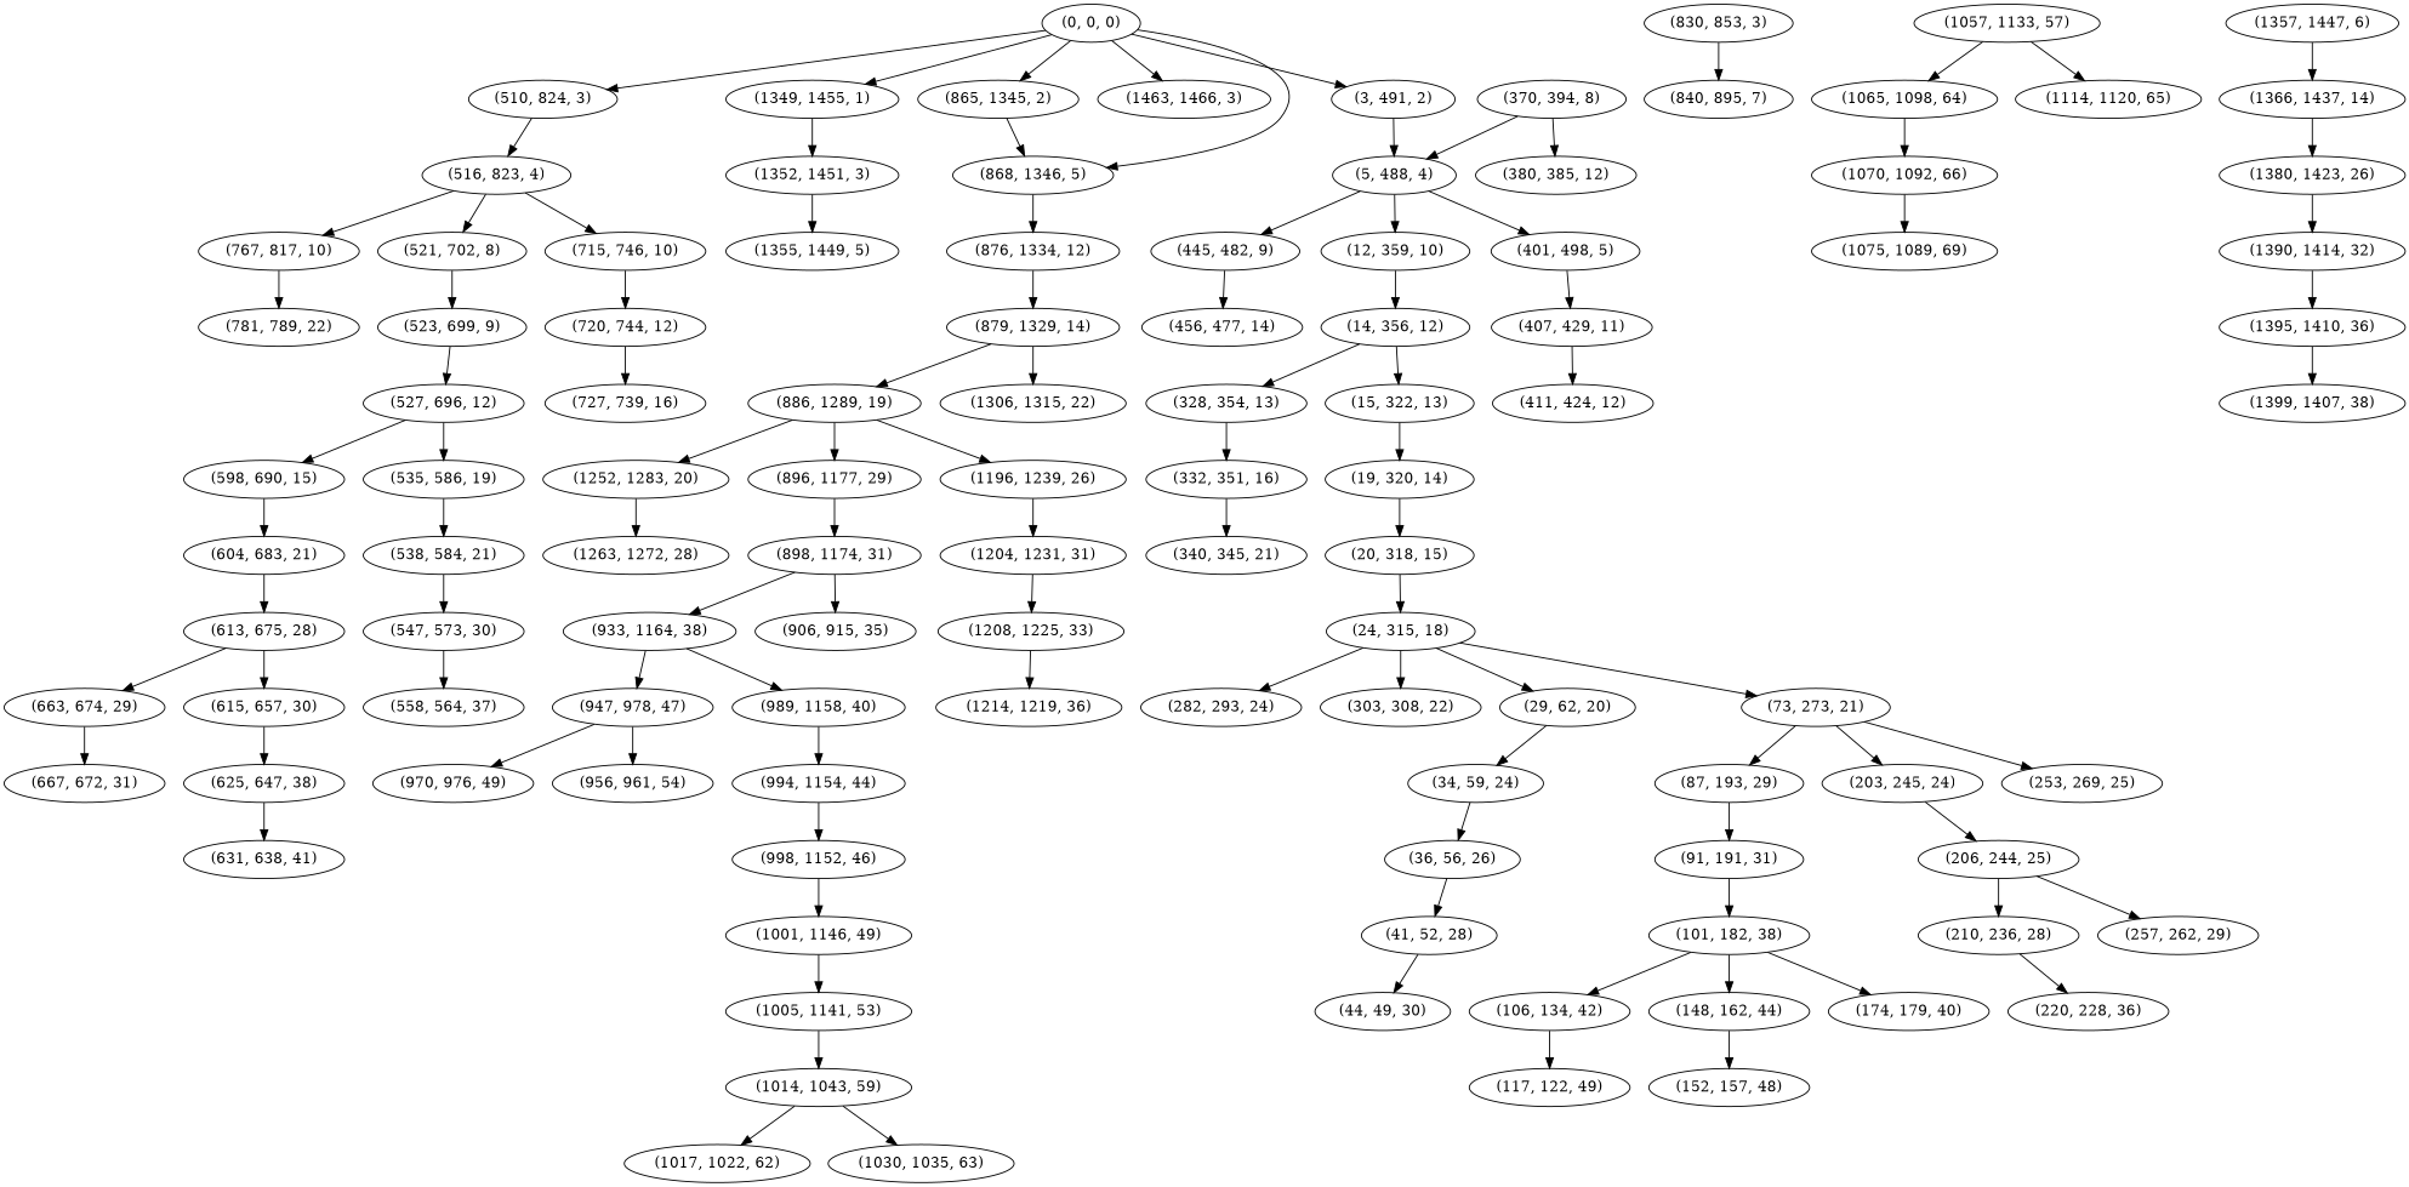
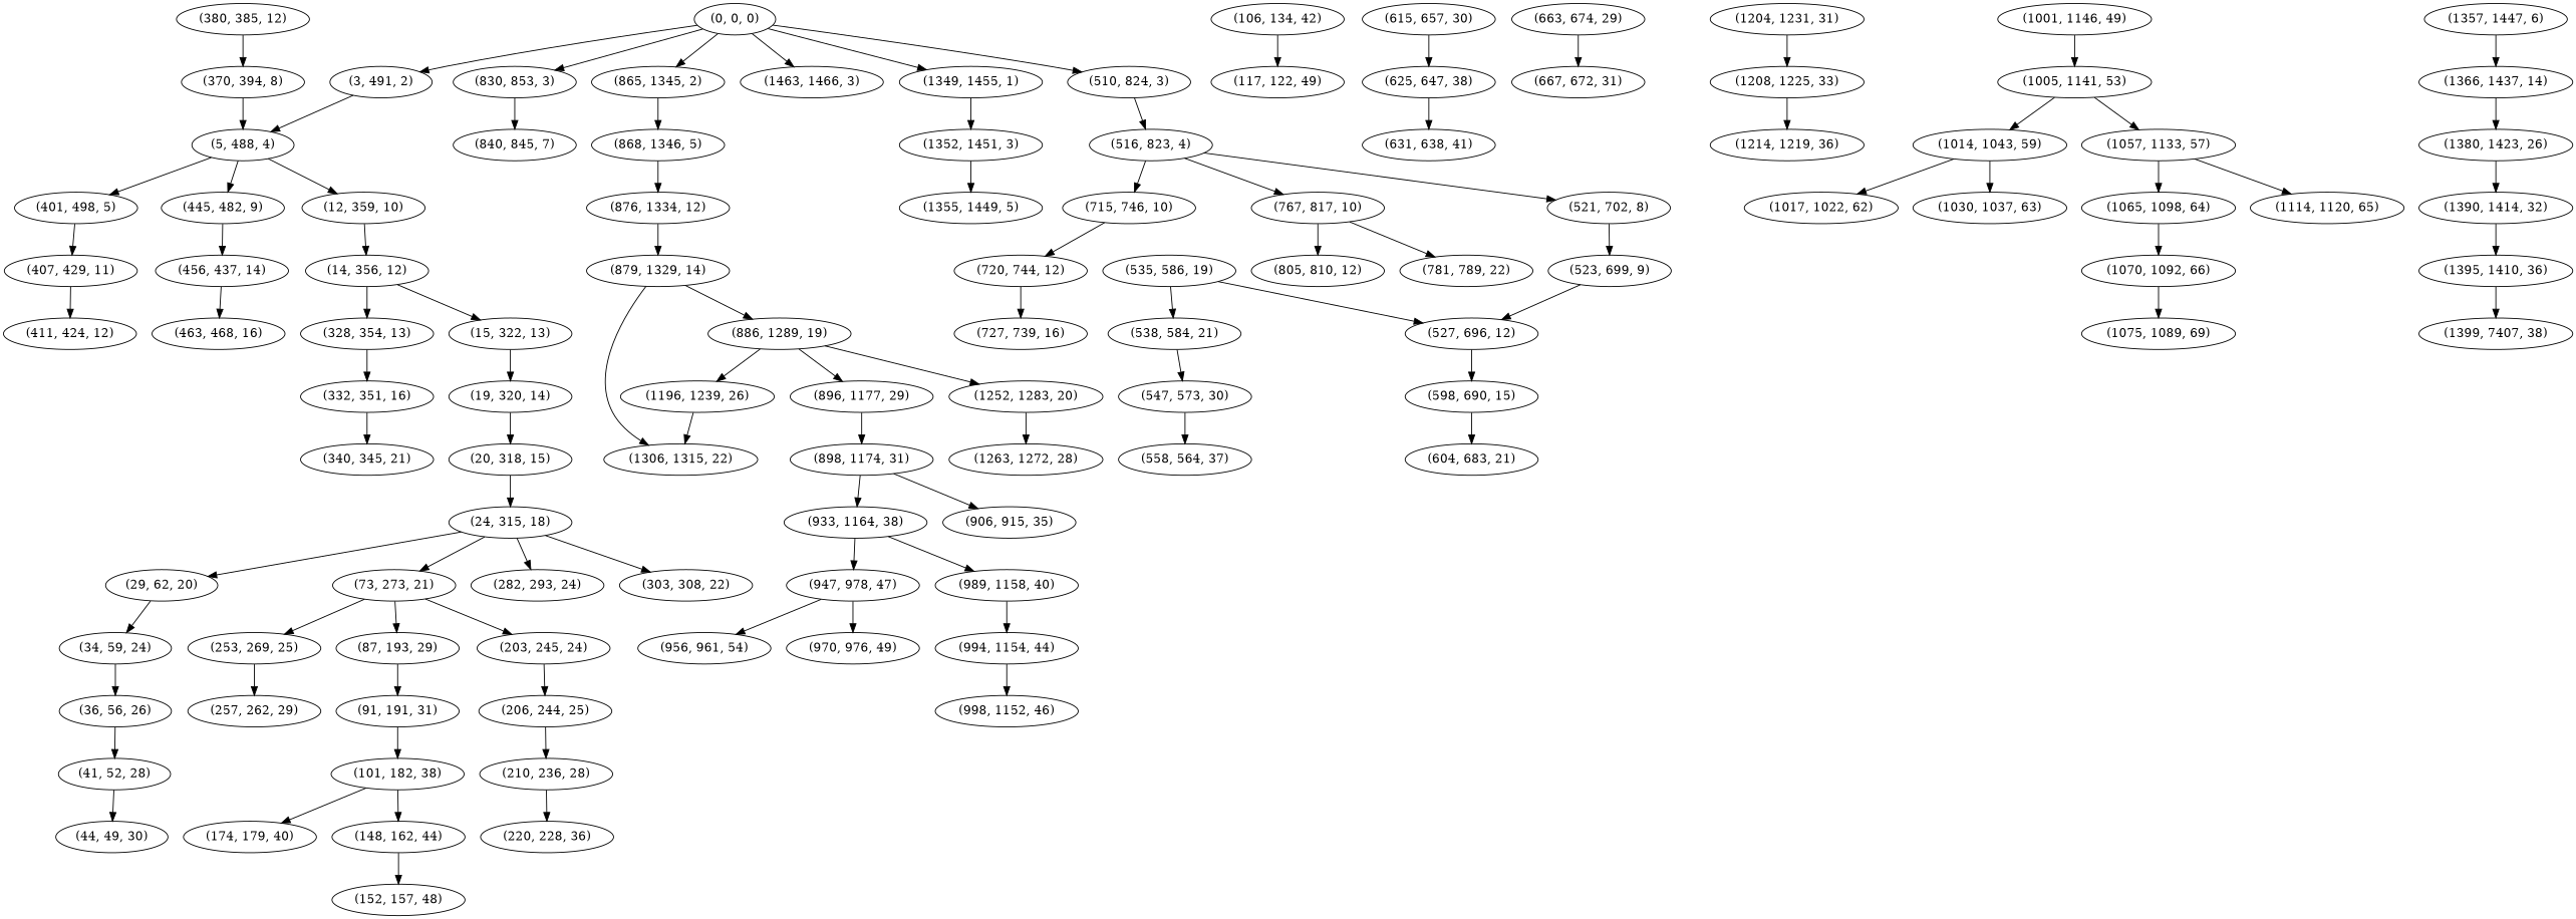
  digraph {
    "(0, 0, 0)"
    "(3, 491, 2)"
    "(510, 824, 3)"
    "(830, 853, 3)"
    "(865, 1345, 2)"
    "(1349, 1455, 1)"
    "(1463, 1466, 3)"
    "(5, 488, 4)"
    "(516, 823, 4)"
-   "(840, 845, 7)" [label="(840, 895, 7)"]
+   "(840, 845, 7)"
    n11 [label="(868, 1346, 5)"]
    "(1352, 1451, 3)"
    "(12, 359, 10)"
    n14 [label="(401, 498, 5)"]
    "(445, 482, 9)"
    "(14, 356, 12)"
    "(370, 394, 8)"
    "(380, 385, 12)"
    "(407, 429, 11)"
-   "(456, 477, 14)"
+   "(456, 477, 14)" [label="(456, 437, 14)"]
    "(15, 322, 13)"
    "(328, 354, 13)"
    "(19, 320, 14)"
    "(332, 351, 16)"
    "(20, 318, 15)"
    "(24, 315, 18)"
    n27 [label="(29, 62, 20)"]
    "(73, 273, 21)"
    "(282, 293, 24)"
    "(303, 308, 22)"
    "(34, 59, 24)"
    "(87, 193, 29)"
    "(203, 245, 24)"
    "(253, 269, 25)"
    "(36, 56, 26)"
    "(41, 52, 28)"
    "(44, 49, 30)"
    "(91, 191, 31)"
    "(206, 244, 25)"
    "(257, 262, 29)"
    "(101, 182, 38)"
    "(106, 134, 42)"
    "(148, 162, 44)"
    "(174, 179, 40)"
    "(117, 122, 49)"
    "(152, 157, 48)"
    "(210, 236, 28)"
    "(220, 228, 36)"
    "(340, 345, 21)"
    "(411, 424, 12)"
+   "(463, 468, 16)"
    "(521, 702, 8)"
    "(715, 746, 10)"
    "(767, 817, 10)"
    "(523, 699, 9)"
    "(720, 744, 12)"
    "(781, 789, 22)"
+   "(805, 810, 12)"
    "(527, 696, 12)"
    "(535, 586, 19)"
    "(598, 690, 15)"
    "(538, 584, 21)"
    "(604, 683, 21)"
    "(547, 573, 30)"
    "(558, 564, 37)"
-   "(613, 675, 28)"
    "(615, 657, 30)"
    "(663, 674, 29)"
    "(625, 647, 38)"
    "(667, 672, 31)"
    "(631, 638, 41)"
    n72 [label="(727, 739, 16)"]
    "(876, 1334, 12)"
    "(879, 1329, 14)"
    "(886, 1289, 19)"
    "(1306, 1315, 22)"
    "(896, 1177, 29)"
    "(1196, 1239, 26)"
    "(1252, 1283, 20)"
    "(898, 1174, 31)"
    "(1204, 1231, 31)"
    "(1263, 1272, 28)"
    "(906, 915, 35)"
    "(933, 1164, 38)"
    "(947, 978, 47)"
    "(989, 1158, 40)"
    "(956, 961, 54)"
    "(970, 976, 49)"
    "(994, 1154, 44)"
    "(998, 1152, 46)"
    "(1001, 1146, 49)"
    "(1005, 1141, 53)"
    "(1014, 1043, 59)"
    "(1057, 1133, 57)"
    "(1017, 1022, 62)"
-   "(1030, 1037, 63)" [label="(1030, 1035, 63)"]
+   "(1030, 1037, 63)"
    "(1065, 1098, 64)"
    "(1114, 1120, 65)"
    "(1070, 1092, 66)"
    "(1075, 1089, 69)"
    "(1208, 1225, 33)"
    "(1214, 1219, 36)"
    "(1355, 1449, 5)"
    "(1357, 1447, 6)"
    "(1366, 1437, 14)"
    "(1380, 1423, 26)"
    "(1390, 1414, 32)"
    "(1395, 1410, 36)"
-   "(1399, 1407, 38)"
+   "(1399, 1407, 38)" [label="(1399, 7407, 38)"]
    "(0, 0, 0)" -> "(3, 491, 2)"
    "(0, 0, 0)" -> "(510, 824, 3)"
-   "(0, 0, 0)" -> n11
+   "(0, 0, 0)" -> "(830, 853, 3)"
    "(0, 0, 0)" -> "(865, 1345, 2)"
    "(0, 0, 0)" -> "(1349, 1455, 1)"
    "(0, 0, 0)" -> "(1463, 1466, 3)"
    "(3, 491, 2)" -> "(5, 488, 4)"
    "(510, 824, 3)" -> "(516, 823, 4)"
    "(830, 853, 3)" -> "(840, 845, 7)"
    "(865, 1345, 2)" -> n11
    "(1349, 1455, 1)" -> "(1352, 1451, 3)"
    "(5, 488, 4)" -> "(12, 359, 10)"
    "(5, 488, 4)" -> n14
    "(5, 488, 4)" -> "(445, 482, 9)"
    "(516, 823, 4)" -> "(521, 702, 8)"
    "(516, 823, 4)" -> "(715, 746, 10)"
    "(516, 823, 4)" -> "(767, 817, 10)"
    n11 -> "(876, 1334, 12)"
    "(1352, 1451, 3)" -> "(1355, 1449, 5)"
    "(12, 359, 10)" -> "(14, 356, 12)"
    n14 -> "(407, 429, 11)"
    "(445, 482, 9)" -> "(456, 477, 14)"
    "(14, 356, 12)" -> "(15, 322, 13)"
    "(14, 356, 12)" -> "(328, 354, 13)"
    "(370, 394, 8)" -> "(5, 488, 4)"
-   "(370, 394, 8)" -> "(380, 385, 12)"
+   "(380, 385, 12)" -> "(370, 394, 8)"
    "(407, 429, 11)" -> "(411, 424, 12)"
+   "(456, 477, 14)" -> "(463, 468, 16)"
    "(15, 322, 13)" -> "(19, 320, 14)"
    "(328, 354, 13)" -> "(332, 351, 16)"
    "(19, 320, 14)" -> "(20, 318, 15)"
    "(332, 351, 16)" -> "(340, 345, 21)"
    "(20, 318, 15)" -> "(24, 315, 18)"
    "(24, 315, 18)" -> n27
    "(24, 315, 18)" -> "(73, 273, 21)"
    "(24, 315, 18)" -> "(282, 293, 24)"
    "(24, 315, 18)" -> "(303, 308, 22)"
    n27 -> "(34, 59, 24)"
    "(73, 273, 21)" -> "(87, 193, 29)"
    "(73, 273, 21)" -> "(203, 245, 24)"
    "(73, 273, 21)" -> "(253, 269, 25)"
    "(34, 59, 24)" -> "(36, 56, 26)"
    "(87, 193, 29)" -> "(91, 191, 31)"
    "(203, 245, 24)" -> "(206, 244, 25)"
-   "(206, 244, 25)" -> "(257, 262, 29)"
+   "(253, 269, 25)" -> "(257, 262, 29)"
    "(36, 56, 26)" -> "(41, 52, 28)"
    "(41, 52, 28)" -> "(44, 49, 30)"
    "(91, 191, 31)" -> "(101, 182, 38)"
    "(206, 244, 25)" -> "(210, 236, 28)"
-   "(101, 182, 38)" -> "(106, 134, 42)"
    "(101, 182, 38)" -> "(148, 162, 44)"
    "(101, 182, 38)" -> "(174, 179, 40)"
    "(106, 134, 42)" -> "(117, 122, 49)"
    "(148, 162, 44)" -> "(152, 157, 48)"
    "(210, 236, 28)" -> "(220, 228, 36)"
    "(521, 702, 8)" -> "(523, 699, 9)"
    "(715, 746, 10)" -> "(720, 744, 12)"
    "(767, 817, 10)" -> "(781, 789, 22)"
+   "(767, 817, 10)" -> "(805, 810, 12)"
    "(523, 699, 9)" -> "(527, 696, 12)"
    "(720, 744, 12)" -> n72
-   "(527, 696, 12)" -> "(535, 586, 19)"
+   "(535, 586, 19)" -> "(527, 696, 12)"
    "(527, 696, 12)" -> "(598, 690, 15)"
    "(535, 586, 19)" -> "(538, 584, 21)"
    "(598, 690, 15)" -> "(604, 683, 21)"
    "(538, 584, 21)" -> "(547, 573, 30)"
-   "(604, 683, 21)" -> "(613, 675, 28)"
    "(547, 573, 30)" -> "(558, 564, 37)"
-   "(613, 675, 28)" -> "(615, 657, 30)"
-   "(613, 675, 28)" -> "(663, 674, 29)"
    "(615, 657, 30)" -> "(625, 647, 38)"
    "(663, 674, 29)" -> "(667, 672, 31)"
    "(625, 647, 38)" -> "(631, 638, 41)"
    "(876, 1334, 12)" -> "(879, 1329, 14)"
    "(879, 1329, 14)" -> "(886, 1289, 19)"
    "(879, 1329, 14)" -> "(1306, 1315, 22)"
    "(886, 1289, 19)" -> "(896, 1177, 29)"
    "(886, 1289, 19)" -> "(1196, 1239, 26)"
    "(886, 1289, 19)" -> "(1252, 1283, 20)"
    "(896, 1177, 29)" -> "(898, 1174, 31)"
-   "(1196, 1239, 26)" -> "(1204, 1231, 31)"
+   "(1196, 1239, 26)" -> "(1306, 1315, 22)"
    "(1252, 1283, 20)" -> "(1263, 1272, 28)"
    "(898, 1174, 31)" -> "(906, 915, 35)"
    "(898, 1174, 31)" -> "(933, 1164, 38)"
    "(1204, 1231, 31)" -> "(1208, 1225, 33)"
    "(933, 1164, 38)" -> "(947, 978, 47)"
    "(933, 1164, 38)" -> "(989, 1158, 40)"
    "(947, 978, 47)" -> "(956, 961, 54)"
    "(947, 978, 47)" -> "(970, 976, 49)"
    "(989, 1158, 40)" -> "(994, 1154, 44)"
    "(994, 1154, 44)" -> "(998, 1152, 46)"
-   "(998, 1152, 46)" -> "(1001, 1146, 49)"
    "(1001, 1146, 49)" -> "(1005, 1141, 53)"
    "(1005, 1141, 53)" -> "(1014, 1043, 59)"
+   "(1005, 1141, 53)" -> "(1057, 1133, 57)"
    "(1014, 1043, 59)" -> "(1017, 1022, 62)"
    "(1014, 1043, 59)" -> "(1030, 1037, 63)"
    "(1057, 1133, 57)" -> "(1065, 1098, 64)"
    "(1057, 1133, 57)" -> "(1114, 1120, 65)"
    "(1065, 1098, 64)" -> "(1070, 1092, 66)"
    "(1070, 1092, 66)" -> "(1075, 1089, 69)"
    "(1208, 1225, 33)" -> "(1214, 1219, 36)"
    "(1357, 1447, 6)" -> "(1366, 1437, 14)"
    "(1366, 1437, 14)" -> "(1380, 1423, 26)"
    "(1380, 1423, 26)" -> "(1390, 1414, 32)"
    "(1390, 1414, 32)" -> "(1395, 1410, 36)"
    "(1395, 1410, 36)" -> "(1399, 1407, 38)"
  }
